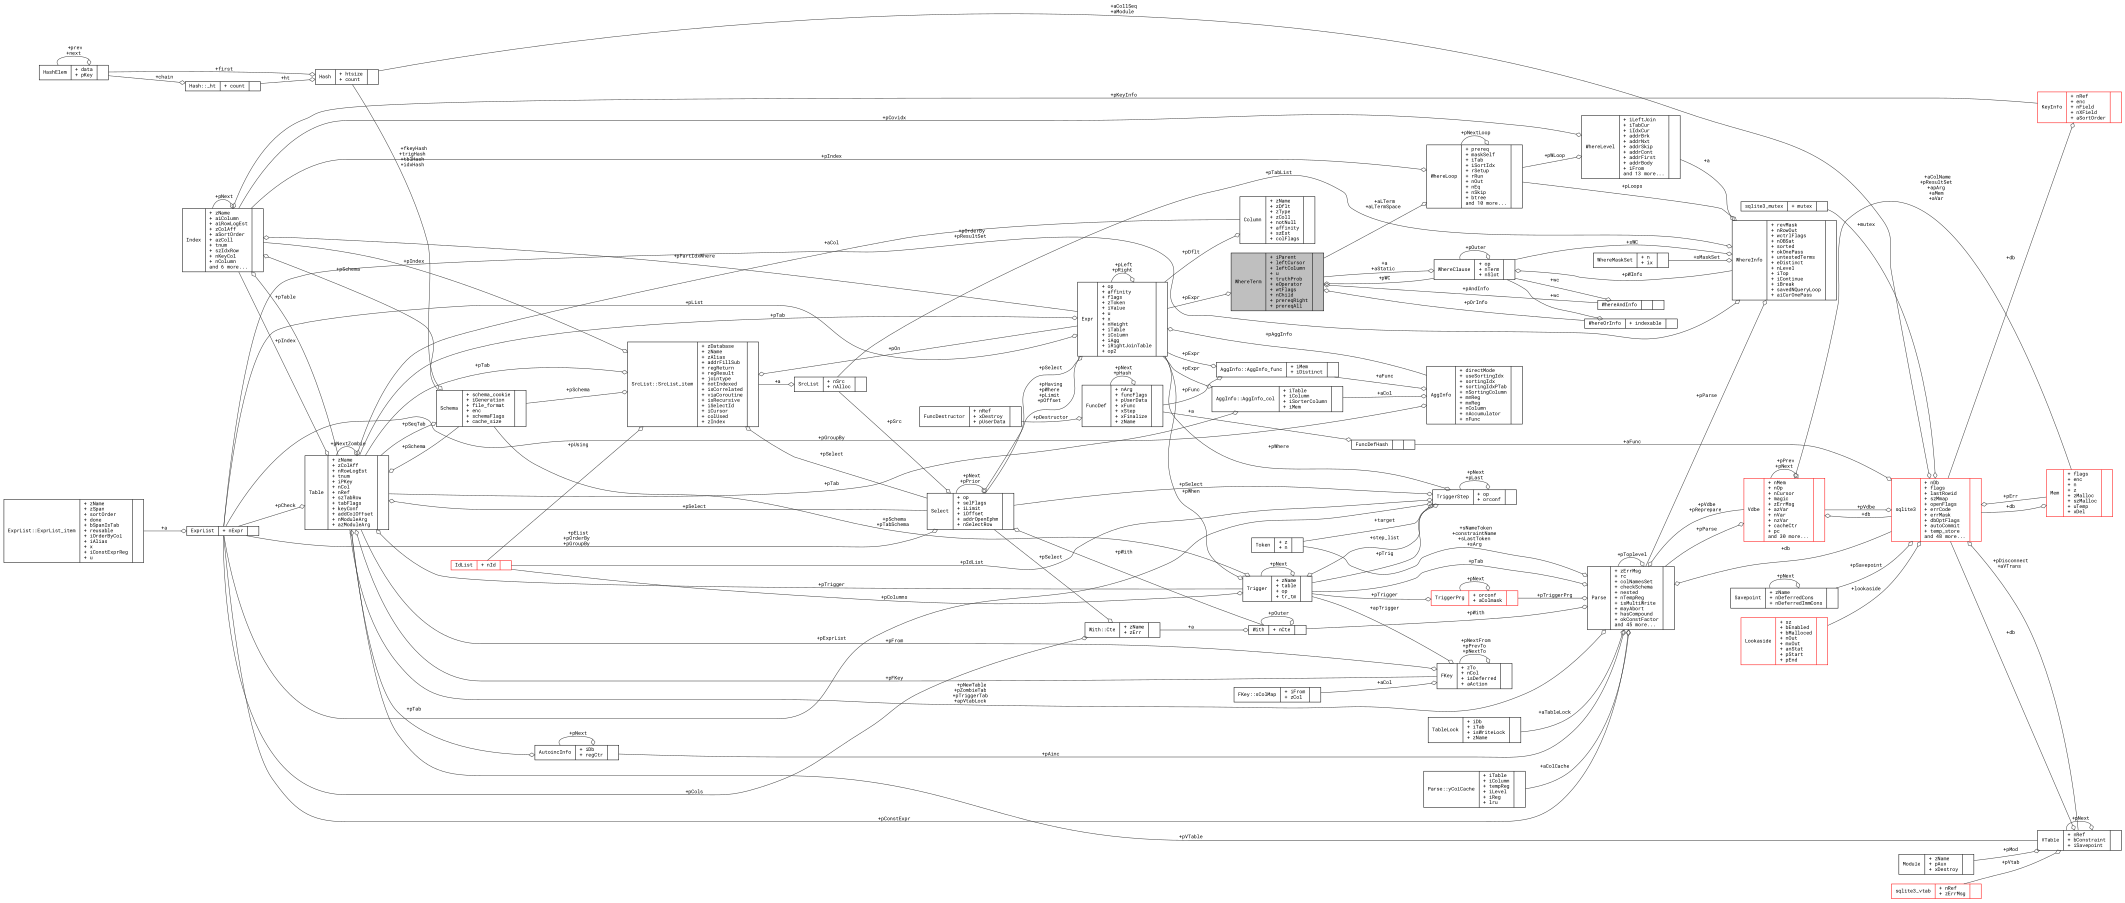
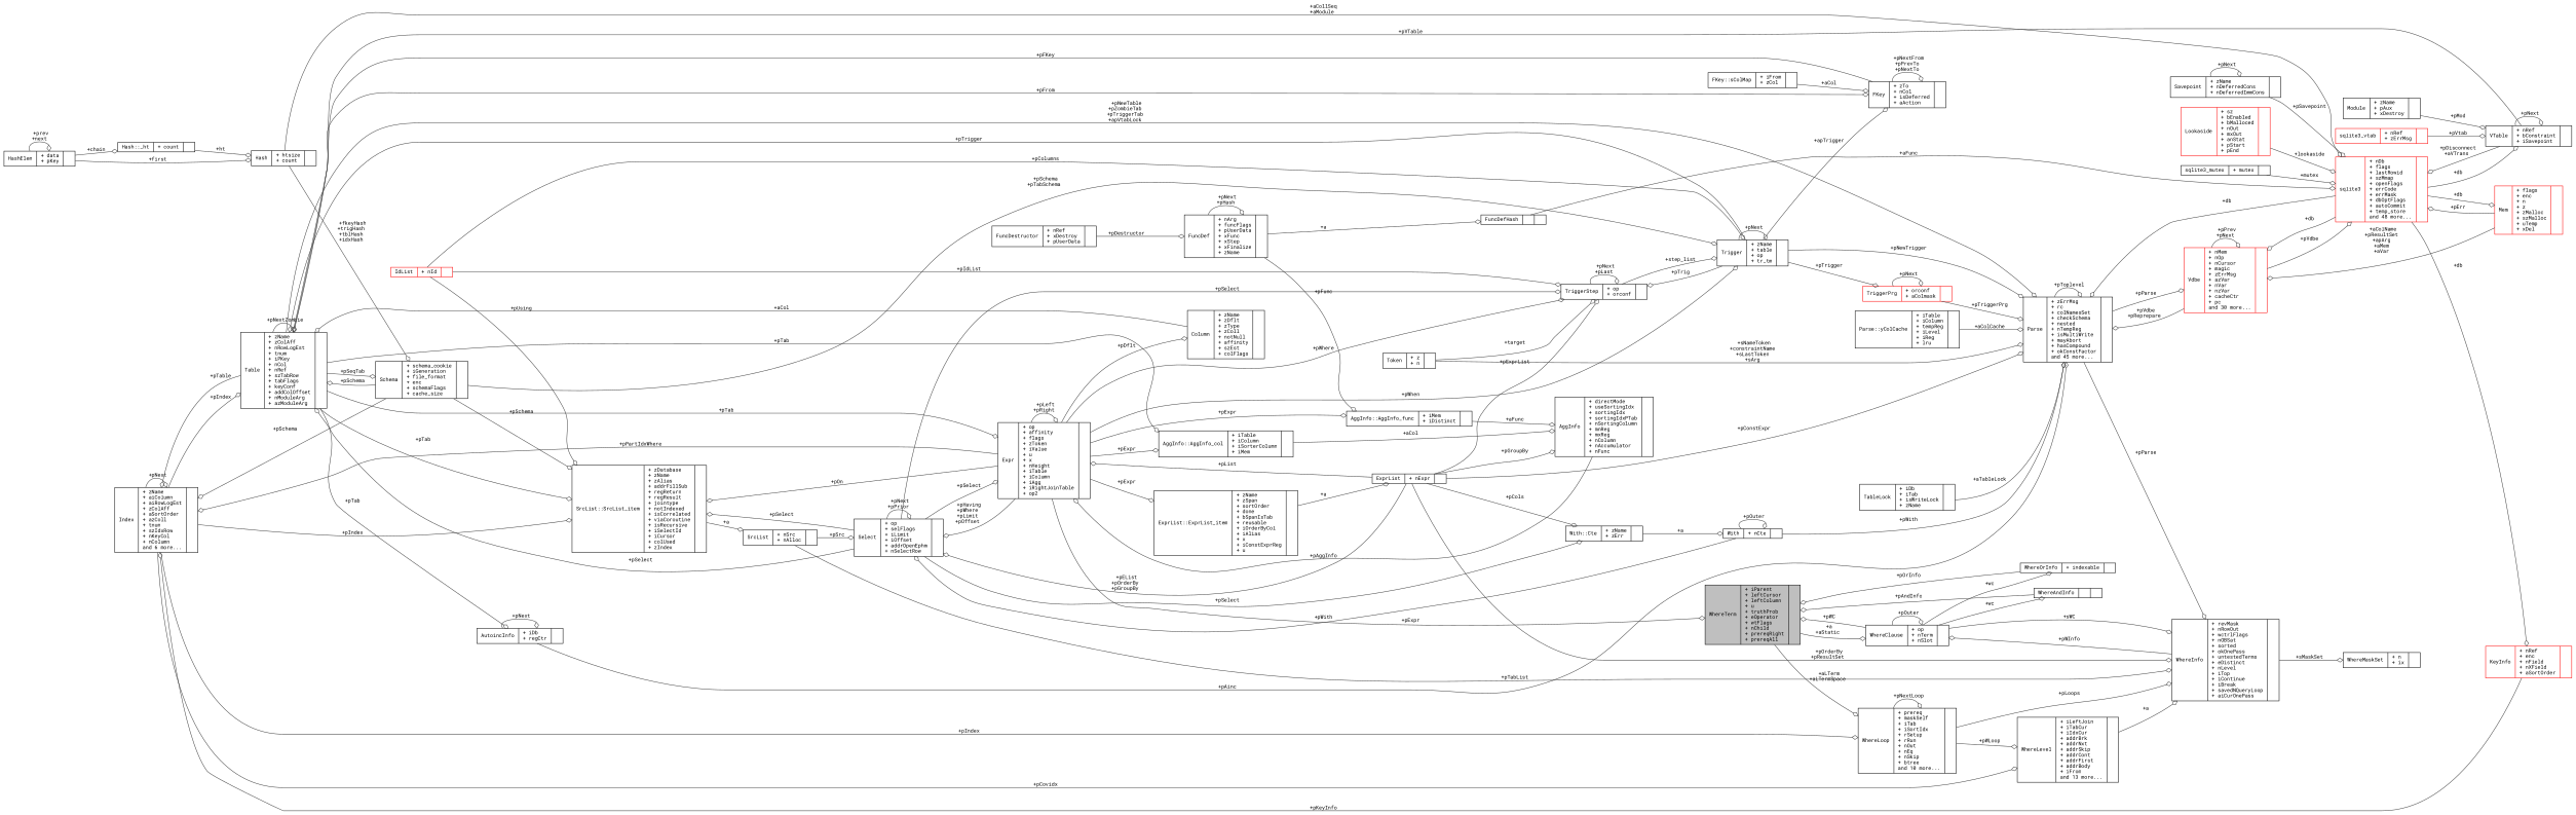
  digraph {
    fontname="Roboto Mono"
    rankdir=LR
    node [color=black fillcolor=white fontname="Roboto Mono" fontsize=10 shape=record style=filled]
    edge [arrowhead=odiamond color=grey25 fontname="Roboto Mono" fontsize=10 labelfontname=FreeSans labelfontsize=10 style=solid]
    n1 [fillcolor=grey75 fontcolor=black height=0.2 label="{WhereTerm\n|+ iParent\l+ leftCursor\l+ leftColumn\l+ u\l+ truthProb\l+ eOperator\l+ wtFlags\l+ nChild\l+ prereqRight\l+ prereqAll\l|}" width=0.4]
    n2 [height=0.2 label="{WhereClause\n|+ op\l+ nTerm\l+ nSlot\l|}" width=0.4]
    n3 [height=0.2 label="{WhereLoop\n|+ prereq\l+ maskSelf\l+ iTab\l+ iSortIdx\l+ rSetup\l+ rRun\l+ nOut\l+ nEq\l+ nSkip\l+ btree\land 10 more...\l|}" width=0.4]
    n4 [height=0.2 label="{WhereAndInfo\n||}" width=0.4]
    n5 [height=0.2 label="{WhereInfo\n|+ revMask\l+ nRowOut\l+ wctrlFlags\l+ nOBSat\l+ sorted\l+ okOnePass\l+ untestedTerms\l+ eDistinct\l+ nLevel\l+ iTop\l+ iContinue\l+ iBreak\l+ savedNQueryLoop\l+ aiCurOnePass\l|}" width=0.4]
    n6 [height=0.2 label="{WhereOrInfo\n|+ indexable\l|}" width=0.4]
    n7 [height=0.2 label="{WhereLevel\n|+ iLeftJoin\l+ iTabCur\l+ iIdxCur\l+ addrBrk\l+ addrNxt\l+ addrSkip\l+ addrCont\l+ addrFirst\l+ addrBody\l+ iFrom\land 13 more...\l|}" width=0.4]
    n8 [height=0.2 label="{Index\n|+ zName\l+ aiColumn\l+ aiRowLogEst\l+ zColAff\l+ aSortOrder\l+ azColl\l+ tnum\l+ szIdxRow\l+ nKeyCol\l+ nColumn\land 6 more...\l|}" width=0.4]
    n9 [height=0.2 label="{Table\n|+ zName\l+ zColAff\l+ nRowLogEst\l+ tnum\l+ iPKey\l+ nCol\l+ nRef\l+ szTabRow\l+ tabFlags\l+ keyConf\l+ addColOffset\l+ nModuleArg\l+ azModuleArg\l|}" width=0.4]
    n10 [height=0.2 label="{SrcList::SrcList_item\n|+ zDatabase\l+ zName\l+ zAlias\l+ addrFillSub\l+ regReturn\l+ regResult\l+ jointype\l+ notIndexed\l+ isCorrelated\l+ viaCoroutine\l+ isRecursive\l+ iSelectId\l+ iCursor\l+ colUsed\l+ zIndex\l|}" width=0.4]
    n11 [height=0.2 label="{Schema\n|+ schema_cookie\l+ iGeneration\l+ file_format\l+ enc\l+ schemaFlags\l+ cache_size\l|}" width=0.4]
    n12 [height=0.2 label="{Expr\n|+ op\l+ affinity\l+ flags\l+ zToken\l+ iValue\l+ u\l+ x\l+ nHeight\l+ iTable\l+ iColumn\l+ iAgg\l+ iRightJoinTable\l+ op2\l|}" width=0.4]
    n13 [height=0.2 label="{AggInfo::AggInfo_col\n|+ iTable\l+ iColumn\l+ iSorterColumn\l+ iMem\l|}" width=0.4]
    n14 [height=0.2 label="{FKey\n|+ zTo\l+ nCol\l+ isDeferred\l+ aAction\l|}" width=0.4]
    n15 [height=0.2 label="{Parse\n|+ zErrMsg\l+ rc\l+ colNamesSet\l+ checkSchema\l+ nested\l+ nTempReg\l+ isMultiWrite\l+ mayAbort\l+ hasCompound\l+ okConstFactor\land 45 more...\l|}" width=0.4]
    n16 [height=0.2 label="{AutoincInfo\n|+ iDb\l+ regCtr\l|}" width=0.4]
    n17 [height=0.2 label="{SrcList\n|+ nSrc\l+ nAlloc\l|}" width=0.4]
    n18 [height=0.2 label="{Trigger\n|+ zName\l+ table\l+ op\l+ tr_tm\l|}" width=0.4]
    n19 [height=0.2 label="{TriggerStep\n|+ op\l+ orconf\l|}" width=0.4]
    n20 [color=red height=0.2 label="{TriggerPrg\n|+ orconf\l+ aColmask\l|}" width=0.4]
    n21 [height=0.2 label="{Column\n|+ zName\l+ zDflt\l+ zType\l+ zColl\l+ notNull\l+ affinity\l+ szEst\l+ colFlags\l|}" width=0.4]
    n22 [height=0.2 label="{AggInfo::AggInfo_func\n|+ iMem\l+ iDistinct\l|}" width=0.4]
    n23 [height=0.2 label="{ExprList::ExprList_item\n|+ zName\l+ zSpan\l+ sortOrder\l+ done\l+ bSpanIsTab\l+ reusable\l+ iOrderByCol\l+ iAlias\l+ x\l+ iConstExprReg\l+ u\l|}" width=0.4]
    n24 [height=0.2 label="{Select\n|+ op\l+ selFlags\l+ iLimit\l+ iOffset\l+ addrOpenEphm\l+ nSelectRow\l|}" width=0.4]
    n25 [height=0.2 label="{AggInfo\n|+ directMode\l+ useSortingIdx\l+ sortingIdx\l+ sortingIdxPTab\l+ nSortingColumn\l+ mnReg\l+ mxReg\l+ nColumn\l+ nAccumulator\l+ nFunc\l|}" width=0.4]
    n26 [color=red height=0.2 label="{Vdbe\n|+ nMem\l+ nOp\l+ nCursor\l+ magic\l+ zErrMsg\l+ azVar\l+ nVar\l+ nzVar\l+ cacheCtr\l+ pc\land 30 more...\l|}" width=0.4]
    n27 [height=0.2 label="{ExprList\n|+ nExpr\l|}" width=0.4]
    n28 [height=0.2 label="{With::Cte\n|+ zName\l+ zErr\l|}" width=0.4]
    n29 [height=0.2 label="{FuncDef\n|+ nArg\l+ funcFlags\l+ pUserData\l+ xFunc\l+ xStep\l+ xFinalize\l+ zName\l|}" width=0.4]
    n30 [height=0.2 label="{FuncDefHash\n||}" width=0.4]
    n31 [color=red height=0.2 label="{sqlite3\n|+ nDb\l+ flags\l+ lastRowid\l+ szMmap\l+ openFlags\l+ errCode\l+ errMask\l+ dbOptFlags\l+ autoCommit\l+ temp_store\land 48 more...\l|}" width=0.4]
    n32 [height=0.2 label="{FuncDestructor\n|+ nRef\l+ xDestroy\l+ pUserData\l|}" width=0.4]
    n33 [height=0.2 label="{With\n|+ nCte\l|}" width=0.4]
    n34 [color=red height=0.2 label="{IdList\n|+ nId\l|}" width=0.4]
    n35 [height=0.2 label="{FKey::sColMap\n|+ iFrom\l+ zCol\l|}" width=0.4]
    n36 [height=0.2 label="{Token\n|+ z\l+ n\l|}" width=0.4]
    n37 [height=0.2 label="{VTable\n|+ nRef\l+ bConstraint\l+ iSavepoint\l|}" width=0.4]
    n38 [color=red height=0.2 label="{Mem\n|+ flags\l+ enc\l+ n\l+ z\l+ zMalloc\l+ szMalloc\l+ uTemp\l+ xDel\l|}" width=0.4]
    n39 [color=red height=0.2 label="{KeyInfo\n|+ nRef\l+ enc\l+ nField\l+ nXField\l+ aSortOrder\l|}" width=0.4]
    n40 [height=0.2 label="{TableLock\n|+ iDb\l+ iTab\l+ isWriteLock\l+ zName\l|}" width=0.4]
    n41 [height=0.2 label="{Parse::yColCache\n|+ iTable\l+ iColumn\l+ tempReg\l+ iLevel\l+ iReg\l+ lru\l|}" width=0.4]
    n42 [height=0.2 label="{Savepoint\n|+ zName\l+ nDeferredCons\l+ nDeferredImmCons\l|}" width=0.4]
    n43 [color=red height=0.2 label="{Lookaside\n|+ sz\l+ bEnabled\l+ bMalloced\l+ nOut\l+ mxOut\l+ anStat\l+ pStart\l+ pEnd\l|}" width=0.4]
    n44 [height=0.2 label="{sqlite3_mutex\n|+ mutex\l|}" width=0.4]
    n45 [height=0.2 label="{Hash\n|+ htsize\l+ count\l|}" width=0.4]
    n46 [height=0.2 label="{Hash::_ht\n|+ count\l|}" width=0.4]
    n47 [height=0.2 label="{HashElem\n|+ data\l+ pKey\l|}" width=0.4]
    n48 [height=0.2 label="{Module\n|+ zName\l+ pAux\l+ xDestroy\l|}" width=0.4]
    n49 [color=red height=0.2 label="{sqlite3_vtab\n|+ nRef\l+ zErrMsg\l|}" width=0.4]
    n50 [height=0.2 label="{WhereMaskSet\n|+ n\l+ ix\l|}" width=0.4]
    n1 -> n2 [label=" +a\n+aStatic"]
    n1 -> n3 [label=" +aLTerm\n+aLTermSpace"]
    n2 -> n1 [label=" +pWC"]
    n2 -> n2 [label=" +pOuter"]
    n2 -> n4 [label=" +wc"]
    n2 -> n5 [label=" +sWC"]
    n2 -> n6 [label=" +wc"]
    n3 -> n3 [label=" +pNextLoop"]
    n3 -> n5 [label=" +pLoops"]
    n3 -> n7 [label=" +pWLoop"]
    n4 -> n1 [label=" +pAndInfo"]
    n5 -> n2 [label=" +pWInfo"]
    n6 -> n1 [label=" +pOrInfo"]
    n7 -> n5 [label=" +a"]
    n8 -> n3 [label=" +pIndex"]
    n8 -> n7 [label=" +pCovidx"]
    n8 -> n8 [label=" +pNext"]
    n8 -> n9 [label=" +pIndex"]
    n8 -> n10 [label=" +pIndex"]
    n9 -> n8 [label=" +pTable"]
    n9 -> n9 [label=" +pNextZombie"]
    n9 -> n10 [label=" +pTab"]
    n9 -> n11 [label=" +pSeqTab"]
    n9 -> n12 [label=" +pTab"]
    n9 -> n13 [label=" +pTab"]
    n9 -> n14 [label=" +pFrom"]
    n9 -> n15 [label=" +pNewTable\n+pZombieTab\n+pTriggerTab\n+apVtabLock"]
    n9 -> n16 [label=" +pTab"]
    n10 -> n17 [label=" +a"]
    n11 -> n8 [label=" +pSchema"]
    n11 -> n9 [label=" +pSchema"]
    n11 -> n10 [label=" +pSchema"]
    n11 -> n18 [label=" +pSchema\n+pTabSchema"]
    n12 -> n1 [label=" +pExpr"]
    n12 -> n8 [label=" +pPartIdxWhere"]
    n12 -> n10 [label=" +pOn"]
    n12 -> n12 [label=" +pLeft\n+pRight"]
    n12 -> n13 [label=" +pExpr"]
    n12 -> n18 [label=" +pWhen"]
    n12 -> n19 [label=" +pWhere"]
    n12 -> n21 [label=" +pDflt"]
    n12 -> n22 [label=" +pExpr"]
+   n12 -> n23 [label=" +pExpr"]
    n12 -> n24 [label=" +pHaving\n+pWhere\n+pLimit\n+pOffset"]
    n13 -> n25 [label=" +aCol"]
    n14 -> n9 [label=" +pFKey"]
    n14 -> n14 [label=" +pNextFrom\n+pPrevTo\n+pNextTo"]
    n15 -> n5 [label=" +pParse"]
    n15 -> n15 [label=" +pToplevel"]
    n15 -> n26 [label=" +pParse"]
    n16 -> n15 [label=" +pAinc"]
    n16 -> n16 [label=" +pNext"]
    n17 -> n5 [label=" +pTabList"]
    n17 -> n24 [label=" +pSrc"]
    n18 -> n9 [label=" +pTrigger"]
    n18 -> n14 [label=" +apTrigger"]
-   n18 -> n15 [label=" +pTab"]
+   n18 -> n15 [label=" +pNewTrigger"]
    n18 -> n18 [label=" +pNext"]
    n18 -> n19 [label=" +pTrig"]
    n18 -> n20 [label=" +pTrigger"]
    n19 -> n18 [label=" +step_list"]
    n19 -> n19 [label=" +pNext\n+pLast"]
    n20 -> n15 [label=" +pTriggerPrg"]
    n20 -> n20 [label=" +pNext"]
    n21 -> n9 [label=" +aCol"]
    n22 -> n25 [label=" +aFunc"]
    n23 -> n27 [label=" +a"]
    n24 -> n9 [label=" +pSelect"]
    n24 -> n10 [label=" +pSelect"]
    n24 -> n12 [label=" +pSelect"]
    n24 -> n19 [label=" +pSelect"]
    n24 -> n24 [label=" +pNext\n+pPrior"]
    n24 -> n28 [label=" +pSelect"]
    n25 -> n12 [label=" +pAggInfo"]
    n26 -> n15 [label=" +pVdbe\n+pReprepare"]
    n26 -> n26 [label=" +pPrev\n+pNext"]
    n26 -> n31 [label=" +pVdbe"]
    n27 -> n5 [label=" +pOrderBy\n+pResultSet"]
-   n27 -> n9 [label=" +pCheck"]
    n27 -> n12 [label=" +pList"]
    n27 -> n15 [label=" +pConstExpr"]
    n27 -> n19 [label=" +pExprList"]
    n27 -> n24 [label=" +pEList\n+pOrderBy\n+pGroupBy"]
    n27 -> n25 [label=" +pGroupBy"]
    n27 -> n28 [label=" +pCols"]
    n28 -> n33 [label=" +a"]
    n29 -> n22 [label=" +pFunc"]
    n29 -> n29 [label=" +pNext\n+pHash"]
    n29 -> n30 [label=" +a"]
    n30 -> n31 [label=" +aFunc"]
    n31 -> n15 [label=" +db"]
    n31 -> n26 [label=" +db"]
    n31 -> n37 [label=" +db"]
    n31 -> n38 [label=" +db"]
    n31 -> n39 [label=" +db"]
    n32 -> n29 [label=" +pDestructor"]
    n33 -> n15 [label=" +pWith"]
    n33 -> n24 [label=" +pWith"]
    n33 -> n33 [label=" +pOuter"]
    n34 -> n10 [label=" +pUsing"]
    n34 -> n18 [label=" +pColumns"]
    n34 -> n19 [label=" +pIdList"]
    n35 -> n14 [label=" +aCol"]
    n36 -> n15 [label=" +sNameToken\n+constraintName\n+sLastToken\n+sArg"]
    n36 -> n19 [label=" +target"]
    n37 -> n9 [label=" +pVTable"]
    n37 -> n31 [label=" +pDisconnect\n+aVTrans"]
    n37 -> n37 [label=" +pNext"]
    n38 -> n26 [label=" +aColName\n+pResultSet\n+apArg\n+aMem\n+aVar"]
    n38 -> n31 [label=" +pErr"]
    n39 -> n8 [label=" +pKeyInfo"]
    n40 -> n15 [label=" +aTableLock"]
    n41 -> n15 [label=" +aColCache"]
    n42 -> n31 [label=" +pSavepoint"]
    n42 -> n42 [label=" +pNext"]
    n43 -> n31 [label=" +lookaside"]
    n44 -> n31 [label=" +mutex"]
    n45 -> n11 [label=" +fkeyHash\n+trigHash\n+tblHash\n+idxHash"]
    n45 -> n31 [label=" +aCollSeq\n+aModule"]
    n46 -> n45 [label=" +ht"]
    n47 -> n45 [label=" +first"]
    n47 -> n46 [label=" +chain"]
    n47 -> n47 [label=" +prev\n+next"]
    n48 -> n37 [label=" +pMod"]
    n49 -> n37 [label=" +pVtab"]
-   n50 -> n5 [label=" +sMaskSet"]
+   n5 -> n50 [label=" +sMaskSet"]
  }
